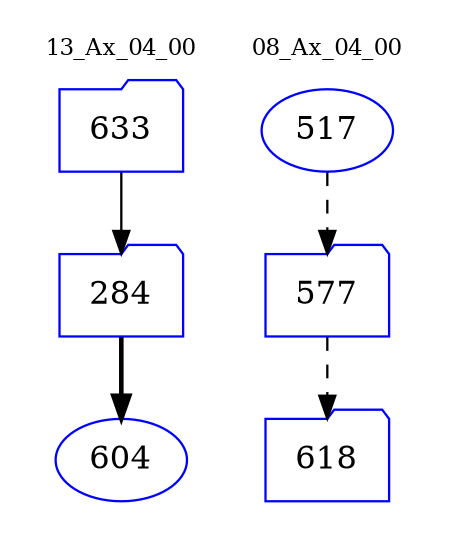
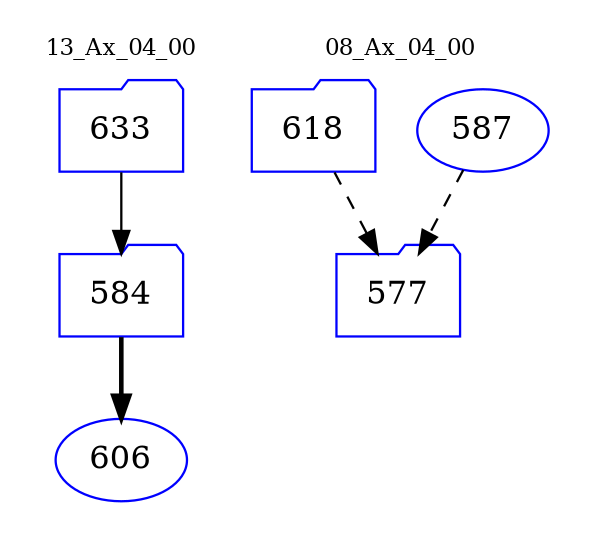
  digraph {
    node [color=blue shape=folder]
    edge [color=black style=dashed]
    n1 [label=633]
-   n2 [label=284]
-   n3 [label=604 shape=ellipse]
-   n4 [label=517 shape=ellipse]
+   n2 [label=584]
+   n3 [label=606 shape=ellipse]
+   n4 [label=587 shape=ellipse]
    n5 [label=577]
    n6 [label=618]
    subgraph cluster_1 {
      color=white
      fontsize=10
      label="13_Ax_04_00"
      n1
      n2
      n3
    }
    subgraph cluster_2 {
      color=white
      fontsize=10
      label="08_Ax_04_00"
      n4
      n5
      n6
    }
    n1 -> n2 [style=solid]
    n2 -> n3 [style=bold]
    n4 -> n5
-   n5 -> n6
+   n6 -> n5
  }
